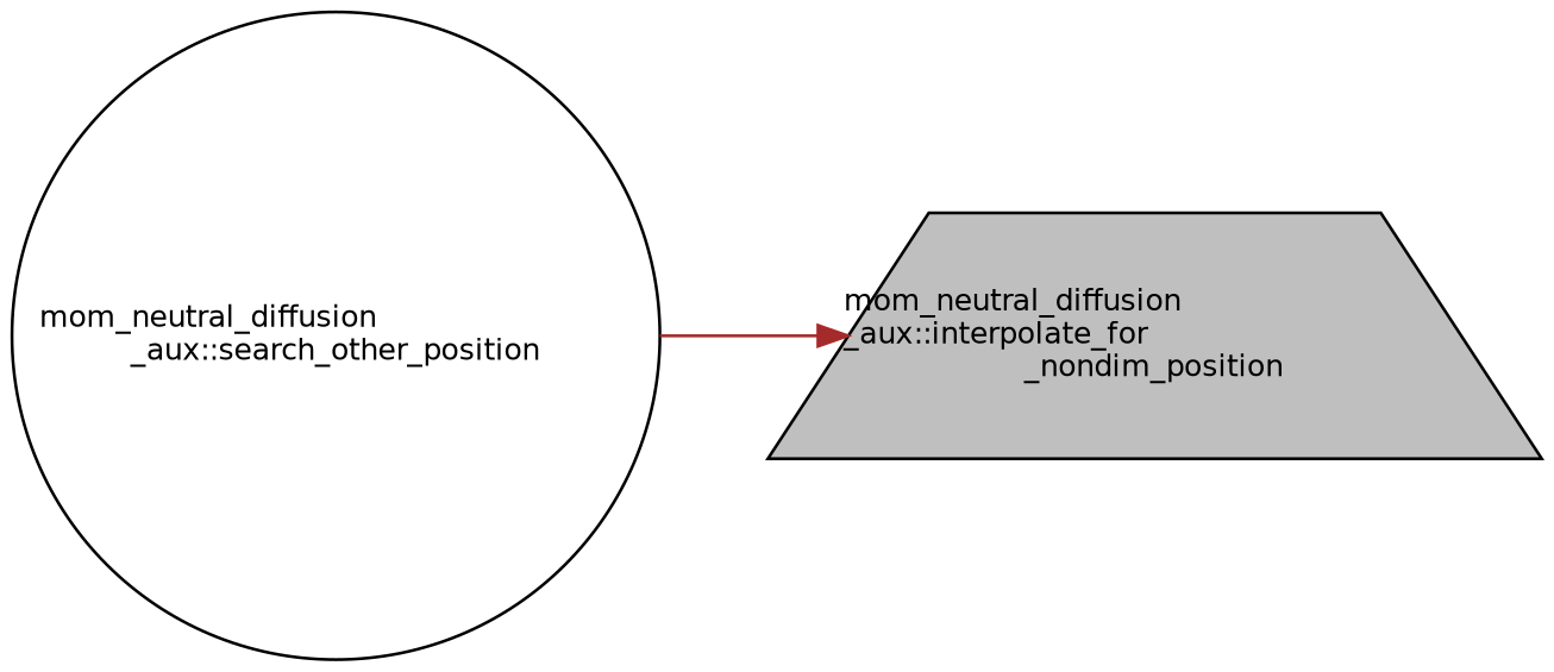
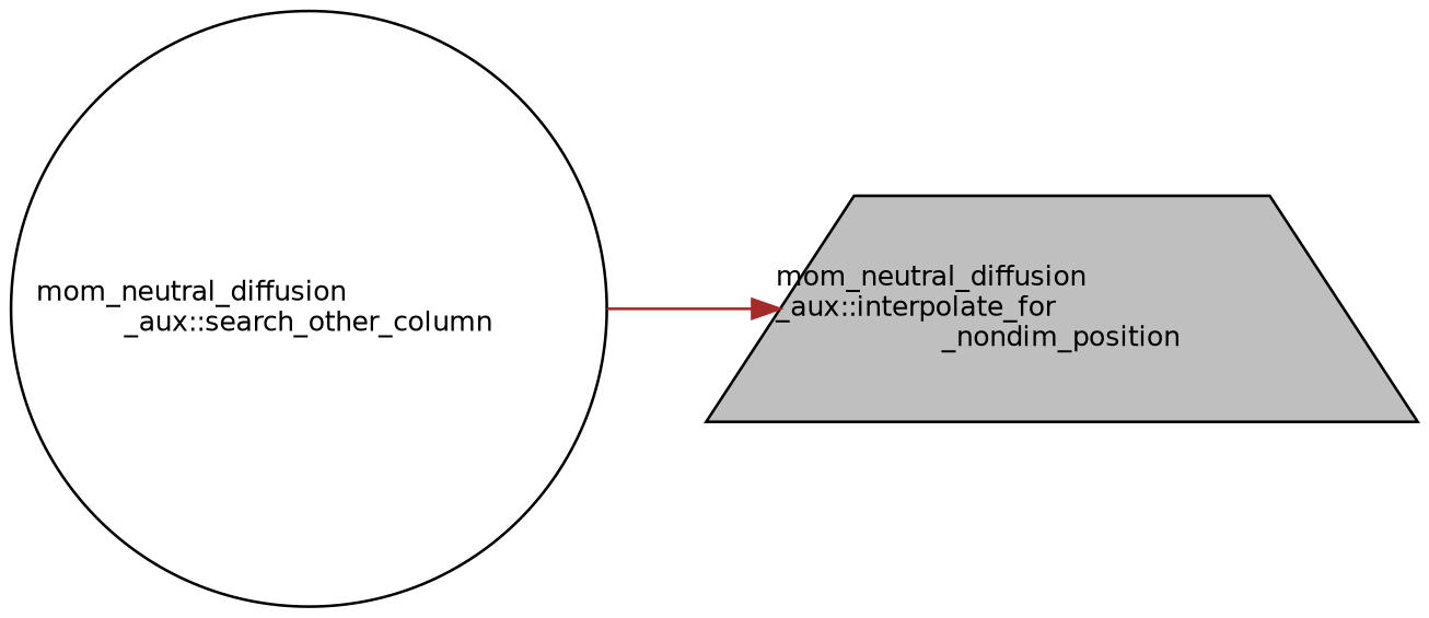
  digraph {
    rankdir=RL
    node [color=black fontname=Helvetica fontsize=10 style=filled]
    n1 [fillcolor=grey75 fontcolor=black height=0.2 label="mom_neutral_diffusion\l_aux::interpolate_for\l_nondim_position" shape=trapezium width=0.4]
-   n2 [fillcolor=white height=0.2 label="mom_neutral_diffusion\l_aux::search_other_position" shape=circle width=0.4]
+   n2 [fillcolor=white height=0.2 label="mom_neutral_diffusion\l_aux::search_other_column" shape=circle width=0.4]
    n1 -> n2 [color=brown dir=back fontname=Helvetica fontsize=10 labelfontname=Helvetica labelfontsize=10 style=solid]
  }
